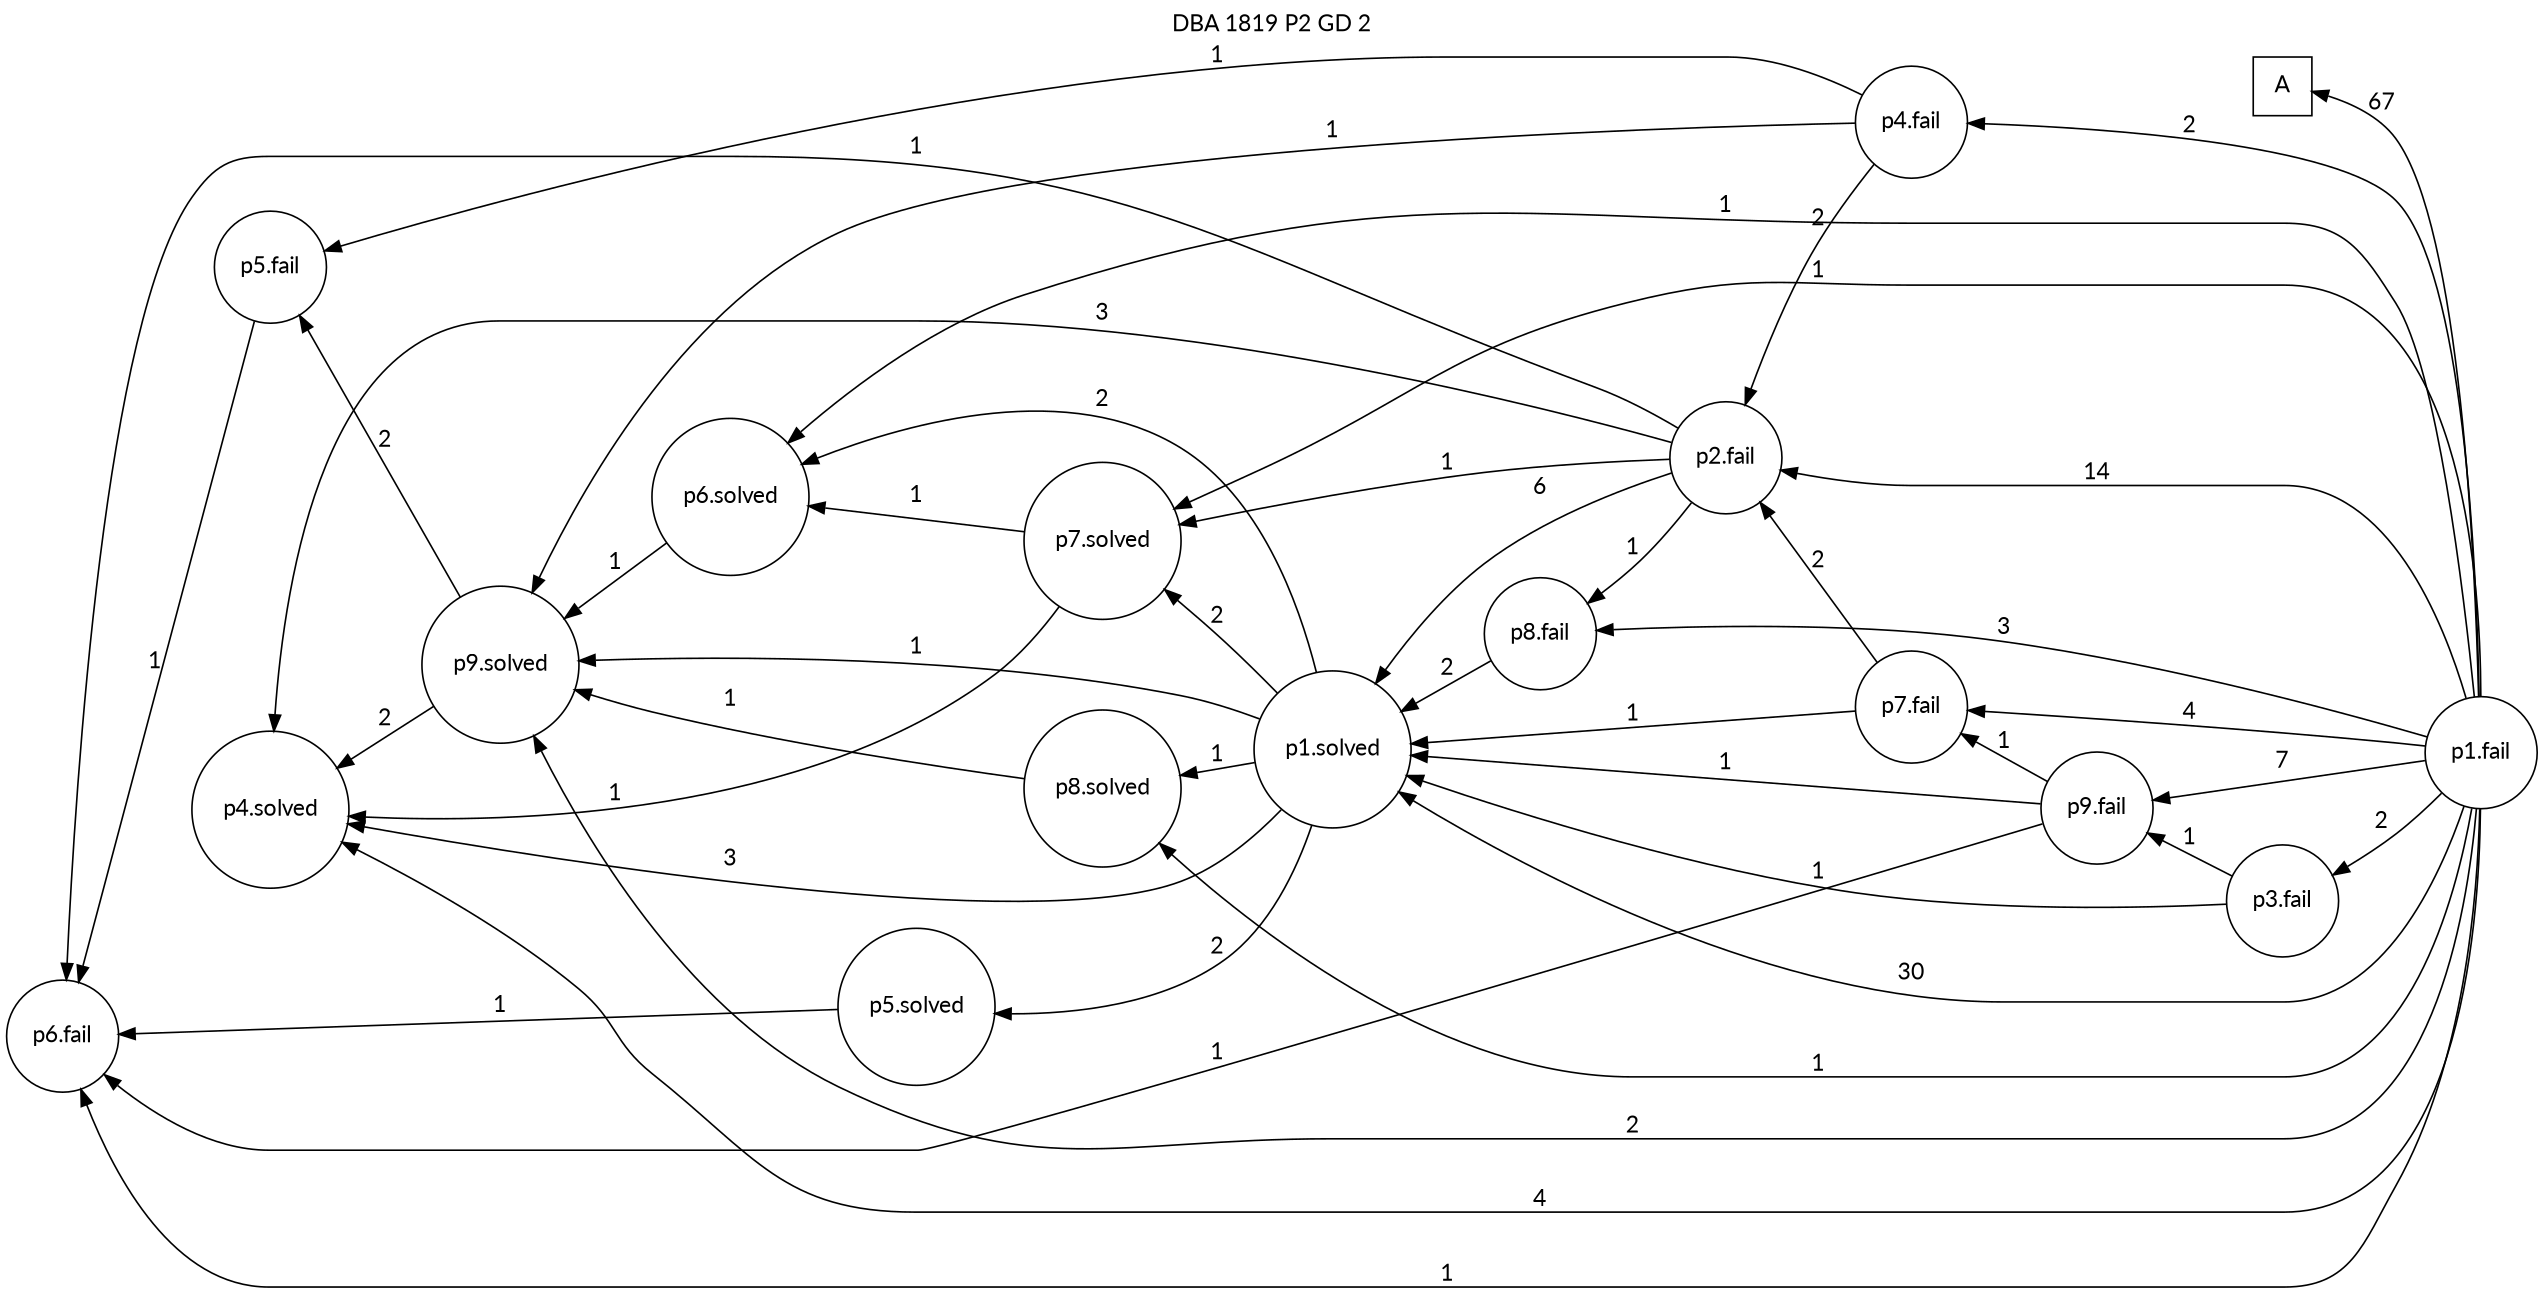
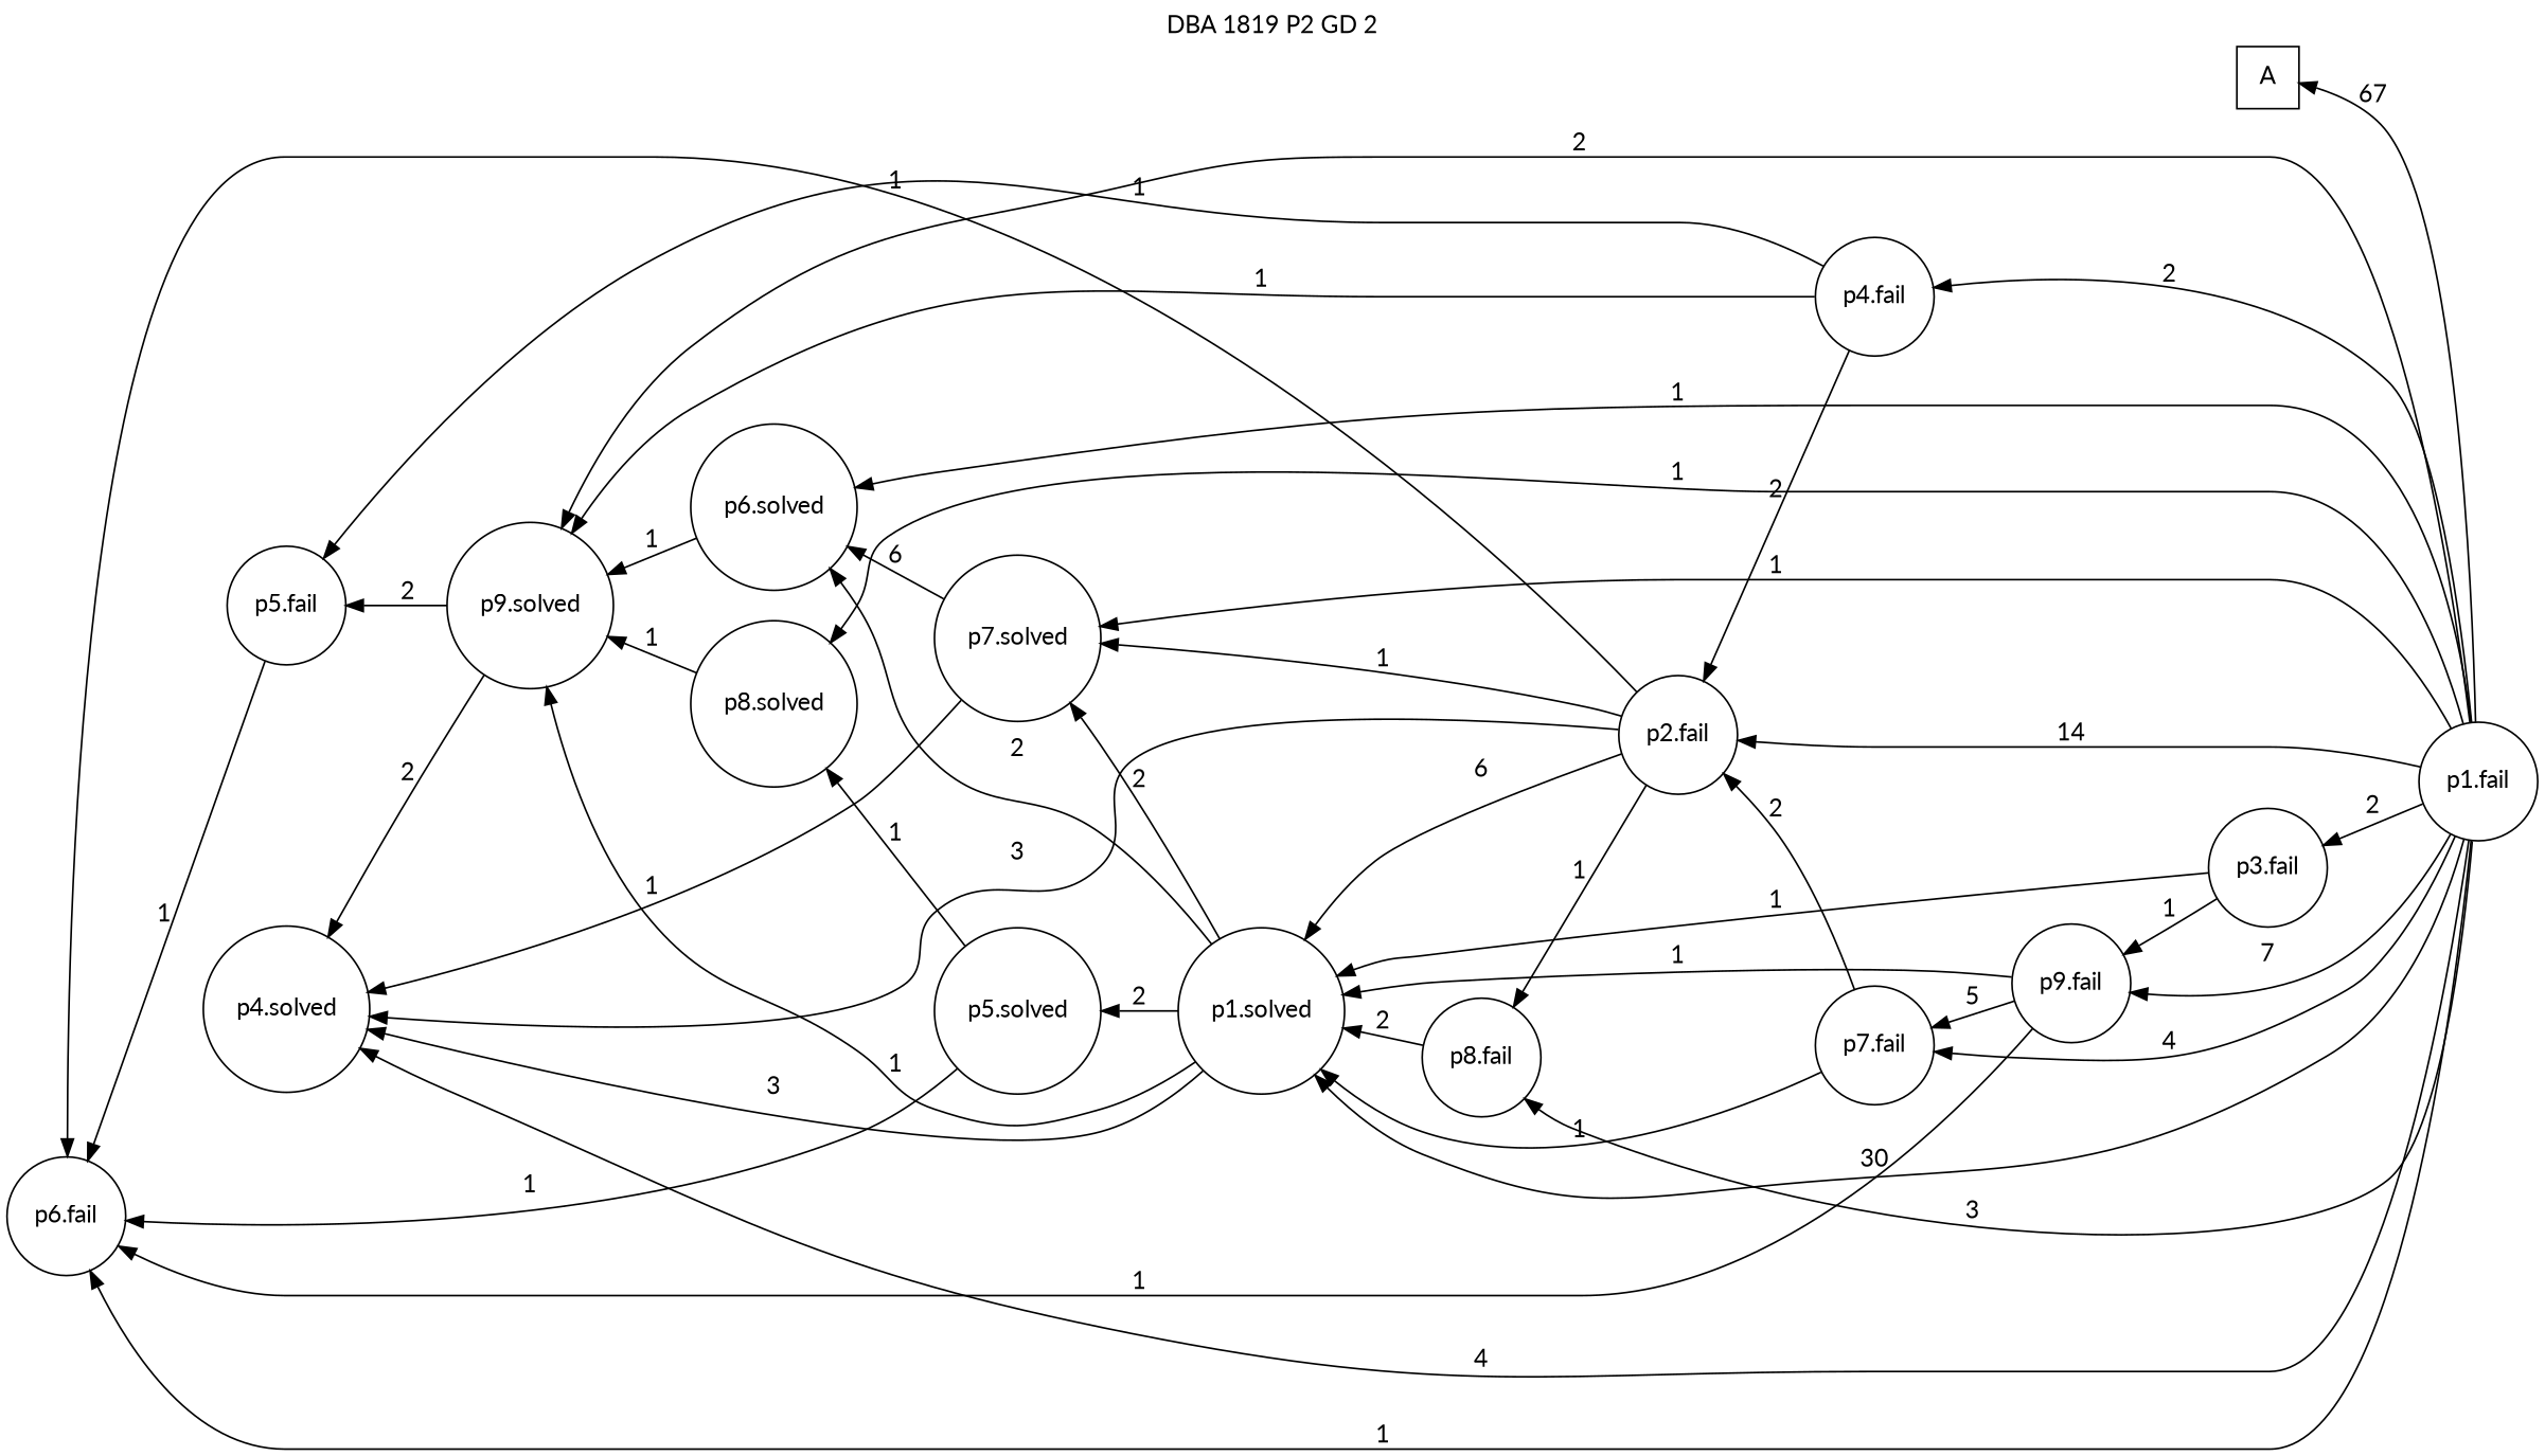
  digraph {
    fontname=Lato
    label=" DBA 1819 P2 GD 2 "
    labelloc=tl
    rankdir=RL
    node [fontname=Lato shape=circle]
    edge [fontname=Lato]
    n1 [label=A shape=square]
    n2 [label="p1.fail"]
    n3 [label="p4.fail"]
    n4 [label="p2.fail"]
    n5 [label="p9.fail"]
    n6 [label="p7.fail"]
    n7 [label="p1.solved"]
    n8 [label="p4.solved"]
    n9 [label="p7.solved"]
    n10 [label="p6.fail"]
    n11 [label="p3.fail"]
    n12 [label="p6.solved"]
    n13 [label="p8.fail"]
    n14 [label="p9.solved"]
    n15 [label="p8.solved"]
    n16 [label="p5.fail"]
    n17 [label="p5.solved"]
    n2 -> n1 [label=67]
    n2 -> n3 [label=2]
    n2 -> n4 [label=14]
    n2 -> n5 [label=7]
    n2 -> n6 [label=4]
    n2 -> n7 [label=30]
    n2 -> n8 [label=4]
    n2 -> n9 [label=1]
    n2 -> n10 [label=1]
    n2 -> n11 [label=2]
    n2 -> n12 [label=1]
    n2 -> n13 [label=3]
    n2 -> n14 [label=2]
    n2 -> n15 [label=1]
    n3 -> n4 [label=2]
    n3 -> n14 [label=1]
    n3 -> n16 [label=1]
    n4 -> n7 [label=6]
    n4 -> n8 [label=3]
    n4 -> n9 [label=1]
    n4 -> n10 [label=1]
    n4 -> n13 [label=1]
-   n5 -> n6 [label=1]
+   n5 -> n6 [label=5]
    n5 -> n7 [label=1]
    n5 -> n10 [label=1]
    n6 -> n4 [label=2]
    n6 -> n7 [label=1]
    n7 -> n8 [label=3]
    n7 -> n9 [label=2]
    n7 -> n12 [label=2]
    n7 -> n14 [label=1]
    n7 -> n17 [label=2]
    n9 -> n8 [label=1]
-   n9 -> n12 [label=1]
+   n9 -> n12 [label=6]
    n11 -> n5 [label=1]
    n11 -> n7 [label=1]
    n12 -> n14 [label=1]
    n13 -> n7 [label=2]
    n14 -> n8 [label=2]
    n14 -> n16 [label=2]
    n15 -> n14 [label=1]
    n16 -> n10 [label=1]
    n17 -> n10 [label=1]
-   n7 -> n15 [label=1]
+   n17 -> n15 [label=1]
  }
